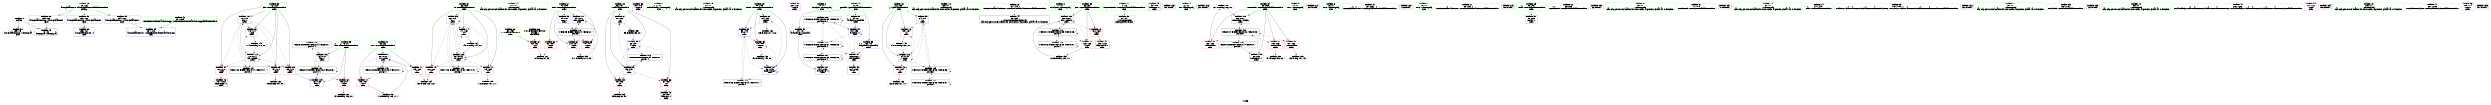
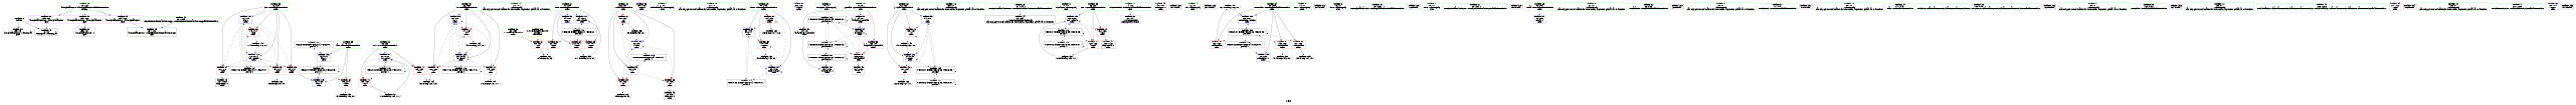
  digraph {
    label=SVFG
    node [color=green shape=record]
    edge [style=dashed]
    n1 [color=grey label="{NodeID: 0\nNullPtr}"]
    n2 [color=black label="{NodeID: 43\n2\<--3\ndummyVal\<--dummyVal\n}"]
    n3 [color=blue label="{NodeID: 90\n235\<--3\nllvm.global_ctors_2\<--dummyVal\nGlob }" style=dotted]
    n4 [color=black label="{NodeID: 180\nMR_22V_2 = PHI(MR_22V_4, MR_22V_1, )\npts\{71 \}\n}"]
    n5 [color=blue label="{NodeID: 106\n70\<--111\nlast\<--\nmain\n}"]
    n6 [color=black label="{NodeID: 191\nMR_22V_4 = PHI(MR_22V_6, MR_22V_3, )\npts\{71 \}\n}"]
    n7 [color=blue label="{NodeID: 109\n70\<--169\nlast\<--\nmain\n}"]
    n8 [color=red label="{NodeID: 82\n196\<--70\n\<--last\nmain\n}"]
    n9 [color=blue label="{NodeID: 97\n60\<--110\nrow\<--dec\nmain\n}"]
    n10 [color=red label="{NodeID: 70\n109\<--60\n\<--row\nmain\n}"]
    n11 [color=red label="{NodeID: 71\n129\<--60\n\<--row\nmain\n}"]
    n12 [color=black label="{NodeID: 175\nMR_12V_2 = PHI(MR_12V_3, MR_12V_1, )\npts\{61 \}\n}"]
    n13 [color=grey label="{NodeID: 151\n110 = Binary(109, 111, )\n}"]
    n14 [color=grey label="{NodeID: 164\n130 = cmp(128, 129, )\n}"]
    n15 [label="{NodeID: 14\n111\<--1\n\<--dummyObj\nCan only get source location for instruction, argument, global var or function.}"]
    n16 [color=blue label="{NodeID: 111\n54\<--211\ntest\<--inc56\nmain\n}"]
    n17 [color=black label="{NodeID: 172\nMR_6V_3 = PHI(MR_6V_4, MR_6V_2, )\npts\{55 \}\n}"]
    n18 [color=red label="{NodeID: 62\n82\<--54\n\<--test\nmain\n}"]
    n19 [color=red label="{NodeID: 63\n181\<--54\n\<--test\nmain\n}"]
    n20 [color=red label="{NodeID: 64\n210\<--54\n\<--test\nmain\n}"]
    n21 [color=grey label="{NodeID: 161\n84 = cmp(82, 83, )\n}"]
    n22 [color=grey label="{NodeID: 153\n211 = Binary(210, 80, )\n}"]
    n23 [label="{NodeID: 28\n56\<--57\ni\<--i_field_insensitive\nmain\n}"]
    n24 [color=red label="{NodeID: 65\n88\<--56\n\<--i\nmain\n}"]
    n25 [color=red label="{NodeID: 66\n92\<--56\n\<--i\nmain\n}"]
    n26 [color=red label="{NodeID: 67\n98\<--56\n\<--i\nmain\n}"]
    n27 [color=blue label="{NodeID: 93\n56\<--75\ni\<--\nmain\n}"]
    n28 [color=blue label="{NodeID: 95\n56\<--99\ni\<--inc\nmain\n}"]
    n29 [color=grey label="{NodeID: 163\n89 = cmp(88, 90, )\n}"]
    n30 [color=black label="{NodeID: 46\n93\<--92\nidxprom\<--\nmain\n}"]
    n31 [color=grey label="{NodeID: 155\n99 = Binary(98, 80, )\n}"]
    n32 [color=black label="{NodeID: 173\nMR_8V_2 = PHI(MR_8V_4, MR_8V_1, )\npts\{57 \}\n}"]
    n33 [label="{NodeID: 42\n22\<--229\n_GLOBAL__sub_I_Krazul_0_0.cpp\<--_GLOBAL__sub_I_Krazul_0_0.cpp_field_insensitive\n}"]
    n34 [color=blue label="{NodeID: 89\n234\<--22\nllvm.global_ctors_1\<--_GLOBAL__sub_I_Krazul_0_0.cpp\nCan }"]
    n35 [color=purple label="{NodeID: 56\n190\<--16\n\<--.str.2\nmain\n}"]
    n36 [color=red label="{NodeID: 84\n160\<--72\n\<--i29\nmain\n}"]
    n37 [color=black label="{NodeID: 48\n161\<--160\nidxprom33\<--\nmain\n}"]
    n38 [label="{NodeID: 1\n7\<--1\n__dso_handle\<--dummyObj\nGlob }"]
    n39 [color=black label="{NodeID: 181\nMR_24V_2 = PHI(MR_24V_4, MR_24V_1, )\npts\{73 \}\n}"]
    n40 [color=blue label="{NodeID: 107\n72\<--75\ni29\<--\nmain\n}"]
    n41 [color=red label="{NodeID: 85\n169\<--72\n\<--i29\nmain\n}"]
    n42 [color=red label="{NodeID: 86\n173\<--72\n\<--i29\nmain\n}"]
    n43 [color=red label="{NodeID: 83\n157\<--72\n\<--i29\nmain\n}"]
    n44 [color=blue label="{NodeID: 110\n72\<--174\ni29\<--inc39\nmain\n}"]
    n45 [color=grey label="{NodeID: 148\n174 = Binary(173, 80, )\n}"]
    n46 [color=grey label="{NodeID: 162\n158 = cmp(157, 90, )\n}"]
    n47 [color=blue label="{NodeID: 98\n62\<--75\ni8\<--\nmain\n}"]
    n48 [color=red label="{NodeID: 72\n115\<--62\n\<--i8\nmain\n}"]
    n49 [color=red label="{NodeID: 73\n128\<--62\n\<--i8\nmain\n}"]
    n50 [color=red label="{NodeID: 74\n144\<--62\n\<--i8\nmain\n}"]
    n51 [color=blue label="{NodeID: 103\n62\<--145\ni8\<--inc24\nmain\n}"]
    n52 [color=black label="{NodeID: 176\nMR_14V_2 = PHI(MR_14V_3, MR_14V_1, )\npts\{63 \}\n}"]
    n53 [color=grey label="{NodeID: 159\n116 = cmp(115, 117, )\n}"]
    n54 [color=grey label="{NodeID: 154\n145 = Binary(144, 80, )\n}"]
    n55 [label="{NodeID: 15\n117\<--1\n\<--dummyObj\nCan only get source location for instruction, argument, global var or function.}"]
    n56 [label="{NodeID: 29\n58\<--59\ntimes\<--times_field_insensitive\nmain\n}"]
    n57 [color=red label="{NodeID: 68\n104\<--58\n\<--times\nmain\n}"]
    n58 [color=red label="{NodeID: 69\n149\<--58\n\<--times\nmain\n}"]
    n59 [color=blue label="{NodeID: 96\n58\<--75\ntimes\<--\nmain\n}"]
    n60 [color=blue label="{NodeID: 104\n58\<--150\ntimes\<--inc27\nmain\n}"]
    n61 [color=grey label="{NodeID: 160\n105 = cmp(104, 106, )\n}"]
    n62 [color=grey label="{NodeID: 152\n150 = Binary(149, 80, )\n}"]
    n63 [color=black label="{NodeID: 174\nMR_10V_2 = PHI(MR_10V_4, MR_10V_1, )\npts\{59 \}\n}"]
    n64 [color=purple label="{NodeID: 57\n200\<--18\n\<--.str.3\nmain\n}"]
    n65 [label="{NodeID: 2\n10\<--1\n_ZSt3cin\<--dummyObj\nGlob }"]
    n66 [color=black label="{NodeID: 182\nMR_26V_2 = PHI(MR_26V_5, MR_26V_1, )\npts\{90000 \}\n}"]
    n67 [color=red label="{NodeID: 87\n163\<--162\n\<--arrayidx34\nmain\n}"]
    n68 [color=blue label="{NodeID: 94\n94\<--96\narrayidx\<--\nmain\n}"]
    n69 [color=black label="{NodeID: 171\nMR_26V_6 = PHI(MR_26V_7, MR_26V_5, )\npts\{90000 \}\n}"]
    n70 [color=black label="{NodeID: 49\n164\<--163\ntobool\<--\nmain\n}"]
    n71 [color=black label="{NodeID: 187\nMR_26V_7 = PHI(MR_26V_9, MR_26V_6, )\npts\{90000 \}\n}"]
    n72 [color=blue label="{NodeID: 101\n134\<--136\narrayidx19\<--\nmain\n}"]
    n73 [color=blue label="{NodeID: 99\n64\<--75\nj\<--\nmain\n}"]
    n74 [color=red label="{NodeID: 75\n121\<--64\n\<--j\nmain\n}"]
    n75 [color=red label="{NodeID: 76\n139\<--64\n\<--j\nmain\n}"]
    n76 [color=blue label="{NodeID: 102\n64\<--140\nj\<--inc21\nmain\n}"]
    n77 [color=black label="{NodeID: 169\nMR_16V_4 = PHI(MR_16V_6, MR_16V_3, )\npts\{65 \}\n}"]
    n78 [color=grey label="{NodeID: 166\n122 = cmp(121, 117, )\n}"]
    n79 [color=grey label="{NodeID: 149\n140 = Binary(139, 80, )\n}"]
    n80 [color=black label="{NodeID: 177\nMR_16V_2 = PHI(MR_16V_3, MR_16V_1, )\npts\{65 \}\n}"]
    n81 [label="{NodeID: 16\n136\<--1\n\<--dummyObj\nCan only get source location for instruction, argument, global var or function.}"]
    n82 [label="{NodeID: 30\n60\<--61\nrow\<--row_field_insensitive\nmain\n}"]
    n83 [color=black label="{NodeID: 44\n33\<--34\n\<--_ZNSt8ios_base4InitD1Ev\nCan only get source location for instruction, argument, global var or function.}"]
    n84 [color=purple label="{NodeID: 58\n233\<--20\nllvm.global_ctors_0\<--llvm.global_ctors\nGlob }"]
    n85 [color=blue label="{NodeID: 88\n233\<--21\nllvm.global_ctors_0\<--\nGlob }"]
    n86 [label="{NodeID: 3\n11\<--1\n_ZSt4cout\<--dummyObj\nGlob }"]
    n87 [color=blue label="{NodeID: 100\n66\<--126\ncurr\<--dec16\nmain\n}"]
    n88 [color=red label="{NodeID: 77\n125\<--66\n\<--curr\nmain\n}"]
    n89 [color=red label="{NodeID: 78\n132\<--66\n\<--curr\nmain\n}"]
    n90 [color=black label="{NodeID: 170\nMR_18V_4 = PHI(MR_18V_5, MR_18V_3, )\npts\{67 \}\n}"]
    n91 [color=grey label="{NodeID: 156\n126 = Binary(125, 111, )\n}"]
    n92 [color=black label="{NodeID: 47\n133\<--132\nidxprom18\<--\nmain\n}"]
    n93 [color=black label="{NodeID: 178\nMR_18V_2 = PHI(MR_18V_3, MR_18V_1, )\npts\{67 \}\n}"]
    n94 [label="{NodeID: 17\n4\<--6\n_ZStL8__ioinit\<--_ZStL8__ioinit_field_insensitive\nGlob }"]
    n95 [color=purple label="{NodeID: 50\n31\<--4\n\<--_ZStL8__ioinit\n__cxx_global_var_init\n}"]
    n96 [label="{NodeID: 31\n62\<--63\ni8\<--i8_field_insensitive\nmain\n}"]
    n97 [color=black label="{NodeID: 45\n49\<--75\nmain_ret\<--\nmain\n}"]
    n98 [color=black label="{NodeID: 225\n198 = PHI()\n}"]
    n99 [color=purple label="{NodeID: 59\n234\<--20\nllvm.global_ctors_1\<--llvm.global_ctors\nGlob }"]
    n100 [label="{NodeID: 4\n12\<--1\n.str\<--dummyObj\nGlob }"]
    n101 [label="{NodeID: 18\n8\<--9\npossible\<--possible_field_insensitive\nGlob }"]
    n102 [color=purple label="{NodeID: 51\n94\<--8\narrayidx\<--possible\nmain\n}"]
    n103 [color=purple label="{NodeID: 52\n134\<--8\narrayidx19\<--possible\nmain\n}"]
    n104 [color=purple label="{NodeID: 53\n162\<--8\narrayidx34\<--possible\nmain\n}"]
    n105 [label="{NodeID: 32\n64\<--65\nj\<--j_field_insensitive\nmain\n}"]
    n106 [color=black label="{NodeID: 226\n201 = PHI()\n}"]
    n107 [color=purple label="{NodeID: 60\n235\<--20\nllvm.global_ctors_2\<--llvm.global_ctors\nGlob }"]
    n108 [color=grey label="{NodeID: 157\n167 = Binary(166, 80, )\n}"]
    n109 [color=blue label="{NodeID: 108\n68\<--167\nnum_solns\<--inc36\nmain\n}"]
    n110 [color=black label="{NodeID: 190\nMR_20V_4 = PHI(MR_20V_6, MR_20V_3, )\npts\{69 \}\n}"]
    n111 [color=red label="{NodeID: 79\n166\<--68\n\<--num_solns\nmain\n}"]
    n112 [color=red label="{NodeID: 80\n187\<--68\n\<--num_solns\nmain\n}"]
    n113 [color=red label="{NodeID: 81\n193\<--68\n\<--num_solns\nmain\n}"]
    n114 [color=black label="{NodeID: 179\nMR_20V_2 = PHI(MR_20V_4, MR_20V_1, )\npts\{69 \}\n}"]
    n115 [label="{NodeID: 5\n14\<--1\n.str.1\<--dummyObj\nGlob }"]
    n116 [label="{NodeID: 19\n20\<--24\nllvm.global_ctors\<--llvm.global_ctors_field_insensitive\nBinary }"]
    n117 [label="{NodeID: 33\n66\<--67\ncurr\<--curr_field_insensitive\nmain\n}"]
    n118 [color=black label="{NodeID: 227\n204 = PHI()\n}"]
    n119 [color=red label="{NodeID: 61\n83\<--52\n\<--t\nmain\n}"]
    n120 [color=grey label="{NodeID: 158\n194 = cmp(193, 80, )\n}"]
    n121 [label="{NodeID: 6\n16\<--1\n.str.2\<--dummyObj\nGlob }"]
    n122 [label="{NodeID: 20\n25\<--26\n__cxx_global_var_init\<--__cxx_global_var_init_field_insensitive\n}"]
    n123 [color=yellow label="{NodeID: 200\n4V_1 = ENCHI(MR_4V_0)\npts\{53 \}\nFun[main]}" style=double]
    n124 [label="{NodeID: 34\n68\<--69\nnum_solns\<--num_solns_field_insensitive\nmain\n}"]
    n125 [color=blue label="{NodeID: 105\n68\<--75\nnum_solns\<--\nmain\n}"]
    n126 [color=grey label="{NodeID: 165\n188 = cmp(187, 75, )\n}"]
    n127 [color=black label="{NodeID: 228\n76 = PHI()\n}"]
    n128 [label="{NodeID: 7\n18\<--1\n.str.3\<--dummyObj\nGlob }"]
    n129 [label="{NodeID: 21\n29\<--30\n_ZNSt8ios_base4InitC1Ev\<--_ZNSt8ios_base4InitC1Ev_field_insensitive\n}"]
    n130 [label="{NodeID: 35\n70\<--71\nlast\<--last_field_insensitive\nmain\n}"]
    n131 [color=grey label="{NodeID: 150\n197 = Binary(196, 80, )\n}"]
    n132 [color=black label="{NodeID: 229\n108 = PHI()\n}"]
    n133 [color=blue label="{NodeID: 91\n50\<--75\nretval\<--\nmain\n}"]
+   n134 [label="{NodeID: 8\n21\<--1\n\<--dummyObj\nCan only get source location for instruction, argument, global var or function.}"]
    n135 [label="{NodeID: 22\n35\<--36\n__cxa_atexit\<--__cxa_atexit_field_insensitive\n}"]
    n136 [label="{NodeID: 36\n72\<--73\ni29\<--i29_field_insensitive\nmain\n}"]
    n137 [color=black label="{NodeID: 230\n32 = PHI()\n}"]
    n138 [color=blue label="{NodeID: 92\n54\<--80\ntest\<--\nmain\n}"]
    n139 [label="{NodeID: 9\n75\<--1\n\<--dummyObj\nCan only get source location for instruction, argument, global var or function.}"]
    n140 [label="{NodeID: 23\n34\<--40\n_ZNSt8ios_base4InitD1Ev\<--_ZNSt8ios_base4InitD1Ev_field_insensitive\n}"]
    n141 [label="{NodeID: 37\n77\<--78\n_ZNSirsERi\<--_ZNSirsERi_field_insensitive\n}"]
    n142 [color=black label="{NodeID: 231\n178 = PHI()\n}"]
    n143 [label="{NodeID: 10\n80\<--1\n\<--dummyObj\nCan only get source location for instruction, argument, global var or function.}"]
    n144 [label="{NodeID: 24\n47\<--48\nmain\<--main_field_insensitive\n}"]
    n145 [label="{NodeID: 38\n179\<--180\n_ZStlsISt11char_traitsIcEERSt13basic_ostreamIcT_ES5_PKc\<--_ZStlsISt11char_traitsIcEERSt13basic_ostreamIcT_ES5_PKc_field_insensitive\n}"]
    n146 [color=black label="{NodeID: 232\n182 = PHI()\n}"]
    n147 [label="{NodeID: 11\n90\<--1\n\<--dummyObj\nCan only get source location for instruction, argument, global var or function.}"]
    n148 [label="{NodeID: 25\n50\<--51\nretval\<--retval_field_insensitive\nmain\n}"]
    n149 [label="{NodeID: 39\n183\<--184\n_ZNSolsEi\<--_ZNSolsEi_field_insensitive\n}"]
    n150 [color=black label="{NodeID: 233\n124 = PHI()\n}"]
    n151 [label="{NodeID: 12\n96\<--1\n\<--dummyObj\nCan only get source location for instruction, argument, global var or function.}"]
    n152 [label="{NodeID: 26\n52\<--53\nt\<--t_field_insensitive\nmain\n}"]
    n153 [label="{NodeID: 40\n205\<--206\n_ZSt4endlIcSt11char_traitsIcEERSt13basic_ostreamIT_T0_ES6_\<--_ZSt4endlIcSt11char_traitsIcEERSt13basic_ostreamIT_T0_ES6__field_insensitive\n}"]
    n154 [color=purple label="{NodeID: 54\n177\<--12\n\<--.str\nmain\n}"]
    n155 [color=black label="{NodeID: 234\n186 = PHI()\n}"]
    n156 [label="{NodeID: 13\n106\<--1\n\<--dummyObj\nCan only get source location for instruction, argument, global var or function.}"]
    n157 [label="{NodeID: 27\n54\<--55\ntest\<--test_field_insensitive\nmain\n}"]
    n158 [label="{NodeID: 41\n207\<--208\n_ZNSolsEPFRSoS_E\<--_ZNSolsEPFRSoS_E_field_insensitive\n}"]
    n159 [color=purple label="{NodeID: 55\n185\<--14\n\<--.str.1\nmain\n}"]
    n160 [color=black label="{NodeID: 235\n191 = PHI()\n}"]
    n1 -> n2 [style=solid]
    n1 -> n3 [style=solid]
    n4 -> n5
    n5 -> n6
    n6 -> n4
    n6 -> n6
    n6 -> n7
    n6 -> n8
    n7 -> n6
    n8 -> n131 [style=solid]
    n9 -> n9
    n9 -> n10
    n9 -> n11
    n9 -> n12
    n10 -> n13 [style=solid]
    n11 -> n14 [style=solid]
    n12 -> n9
    n12 -> n10
    n12 -> n12
    n13 -> n9 [style=solid]
    n16 -> n17
    n17 -> n16
    n17 -> n18
    n17 -> n19
    n17 -> n20
    n18 -> n21 [style=solid]
    n20 -> n22 [style=solid]
    n22 -> n16 [style=solid]
    n23 -> n24 [style=solid]
    n23 -> n25 [style=solid]
    n23 -> n26 [style=solid]
    n23 -> n27 [style=solid]
    n23 -> n28 [style=solid]
    n24 -> n29 [style=solid]
    n25 -> n30 [style=solid]
    n26 -> n31 [style=solid]
    n27 -> n24
    n27 -> n25
    n27 -> n26
    n27 -> n28
    n27 -> n32
    n28 -> n24
    n28 -> n25
    n28 -> n26
    n28 -> n28
    n28 -> n32
    n31 -> n28 [style=solid]
    n32 -> n27
    n33 -> n34 [style=solid]
    n36 -> n37 [style=solid]
    n39 -> n40
    n40 -> n36
    n40 -> n39
    n40 -> n41
    n40 -> n42
    n40 -> n43
    n40 -> n44
    n41 -> n7 [style=solid]
    n42 -> n45 [style=solid]
    n43 -> n46 [style=solid]
    n44 -> n36
    n44 -> n39
    n44 -> n41
    n44 -> n42
    n44 -> n43
    n44 -> n44
    n45 -> n44 [style=solid]
    n47 -> n47
    n47 -> n48
    n47 -> n49
    n47 -> n50
    n47 -> n51
    n47 -> n52
    n48 -> n53 [style=solid]
    n49 -> n14 [style=solid]
    n50 -> n54 [style=solid]
    n51 -> n47
    n51 -> n48
    n51 -> n49
    n51 -> n50
    n51 -> n51
    n51 -> n52
    n52 -> n47
    n52 -> n52
    n54 -> n51 [style=solid]
    n56 -> n57 [style=solid]
    n56 -> n58 [style=solid]
    n56 -> n59 [style=solid]
    n56 -> n60 [style=solid]
    n57 -> n59
    n57 -> n61 [style=solid]
    n58 -> n62 [style=solid]
    n59 -> n58
    n59 -> n60
    n59 -> n63
    n60 -> n57
    n60 -> n58
    n60 -> n60
    n60 -> n63
    n62 -> n60 [style=solid]
    n63 -> n59
    n66 -> n66
    n66 -> n67
    n66 -> n68
    n66 -> n69
    n67 -> n70 [style=solid]
    n68 -> n66
    n68 -> n67
    n68 -> n68
    n68 -> n69
    n69 -> n66
    n69 -> n67
    n69 -> n69
    n69 -> n71
    n71 -> n69
    n71 -> n71
    n71 -> n72
    n72 -> n71
    n73 -> n74
    n73 -> n75
    n73 -> n76
    n73 -> n77
    n74 -> n78 [style=solid]
    n75 -> n79 [style=solid]
    n76 -> n74
    n76 -> n75
    n76 -> n76
    n76 -> n77
    n77 -> n73
    n77 -> n77
    n77 -> n80
    n79 -> n76 [style=solid]
    n80 -> n77
    n80 -> n80
    n82 -> n9 [style=solid]
    n82 -> n10 [style=solid]
    n82 -> n11 [style=solid]
    n84 -> n85 [style=solid]
    n87 -> n87
    n87 -> n88
    n87 -> n89
    n87 -> n90
    n88 -> n91 [style=solid]
    n89 -> n92 [style=solid]
    n90 -> n87
    n90 -> n88
    n90 -> n90
    n90 -> n93
    n91 -> n87 [style=solid]
    n93 -> n90
    n93 -> n93
    n94 -> n95 [style=solid]
    n96 -> n47 [style=solid]
    n96 -> n48 [style=solid]
    n96 -> n49 [style=solid]
    n96 -> n50 [style=solid]
    n96 -> n51 [style=solid]
    n99 -> n34 [style=solid]
    n101 -> n102 [style=solid]
    n101 -> n103 [style=solid]
    n101 -> n104 [style=solid]
    n102 -> n68 [style=solid]
    n103 -> n72 [style=solid]
    n104 -> n67 [style=solid]
    n105 -> n73 [style=solid]
    n105 -> n74 [style=solid]
    n105 -> n75 [style=solid]
    n105 -> n76 [style=solid]
    n107 -> n2 [style=solid]
    n108 -> n109 [style=solid]
    n109 -> n110
    n110 -> n109
    n110 -> n110
    n110 -> n111
    n110 -> n112
    n110 -> n113
    n110 -> n114
    n111 -> n108 [style=solid]
    n112 -> n126 [style=solid]
    n113 -> n120 [style=solid]
    n114 -> n125
    n116 -> n84 [style=solid]
    n116 -> n99 [style=solid]
    n116 -> n107 [style=solid]
    n117 -> n87 [style=solid]
    n117 -> n88 [style=solid]
    n117 -> n89 [style=solid]
    n119 -> n21 [style=solid]
    n123 -> n119
    n124 -> n109 [style=solid]
    n124 -> n111 [style=solid]
    n124 -> n112 [style=solid]
    n124 -> n113 [style=solid]
    n124 -> n125 [style=solid]
    n125 -> n110
    n130 -> n5 [style=solid]
    n130 -> n7 [style=solid]
    n130 -> n8 [style=solid]
    n136 -> n36 [style=solid]
    n136 -> n40 [style=solid]
    n136 -> n41 [style=solid]
    n136 -> n42 [style=solid]
    n136 -> n43 [style=solid]
    n136 -> n44 [style=solid]
    n138 -> n17
    n140 -> n83 [style=solid]
    n148 -> n133 [style=solid]
    n152 -> n119 [style=solid]
    n157 -> n16 [style=solid]
    n157 -> n18 [style=solid]
    n157 -> n19 [style=solid]
    n157 -> n20 [style=solid]
    n157 -> n138 [style=solid]
  }
